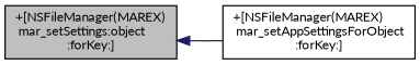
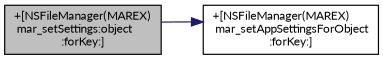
  digraph {
    rankdir=LR
    fontname=Lato
    node [color=black fontname=Lato fontsize=10 shape=record style=filled]
    n1 [fillcolor=grey75 fontcolor=black height=0.2 label="+[NSFileManager(MAREX)\l mar_setSettings:object\l:forKey:]" width=0.4]
    n2 [fillcolor=white height=0.2 label="+[NSFileManager(MAREX)\l mar_setAppSettingsForObject\l:forKey:]" width=0.4]
-   n1 -> n2 [color=midnightblue dir=back fontname=Lato fontsize=10 labelfontname=Helvetica labelfontsize=10 style=solid]
+   n2 -> n1 [color=midnightblue dir=back fontname=Lato fontsize=10 labelfontname=Helvetica labelfontsize=10 style=solid]
  }
